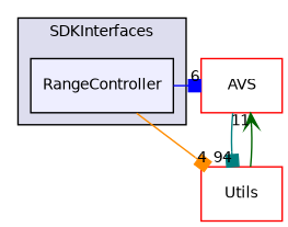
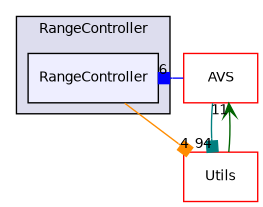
  digraph {
    compound=true
    node [fillcolor=white fontname=Helvetica fontsize=10 shape=box style=filled color=red]
    edge [arrowhead=box labeldistance=1.5 labelfontname=Helvetica labelfontsize=10]
    n1 [fillcolor="#eeeeff" label=RangeController pencolor=black color=""]
    n2 [label=AVS]
    n3 [label=Utils]
    subgraph cluster_1 {
      bgcolor="#ddddee"
      fontname=Helvetica
      fontsize=10
-     label=SDKInterfaces
+     label=RangeController
      pencolor=black
      n1
    }
-   n1 -> n2 [color=blue headlabel=6]
+   n2 -> n1 [color=blue headlabel=6]
    n1 -> n3 [color=darkorange headlabel=4]
    n2 -> n3 [color=teal headlabel=94]
    n3 -> n2 [arrowhead=vee color=darkgreen headlabel=11]
  }
